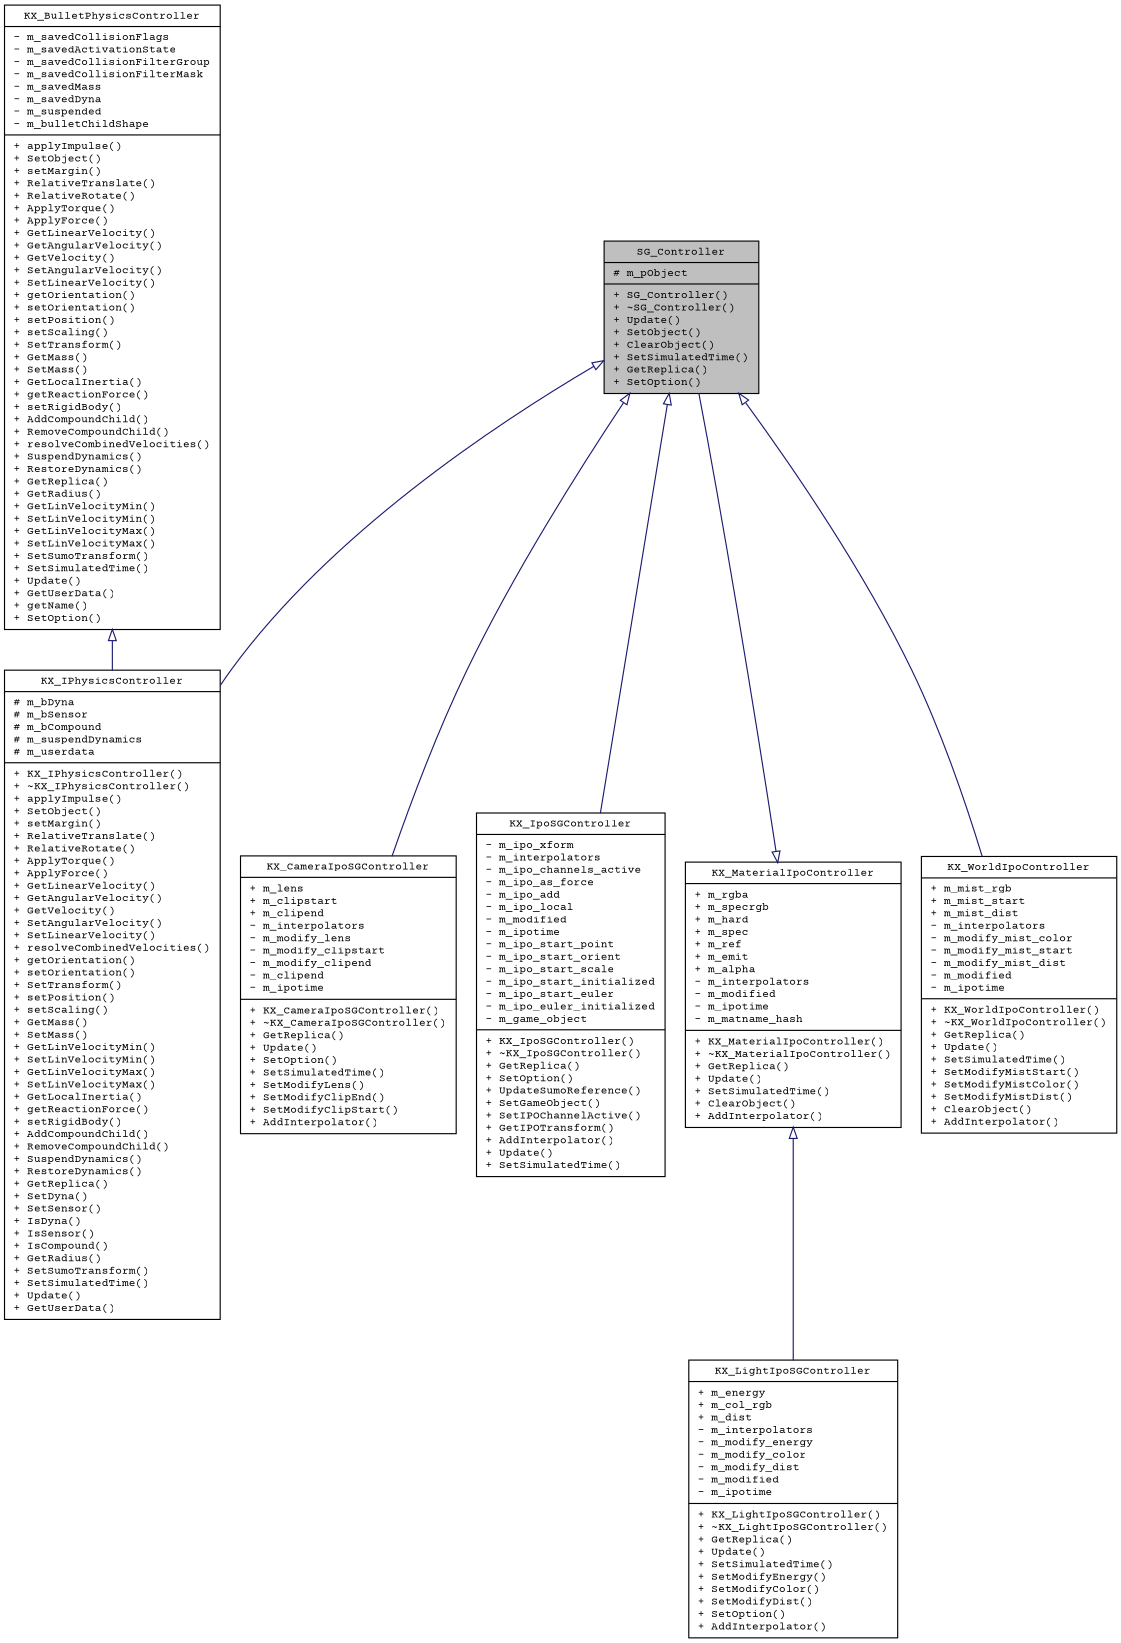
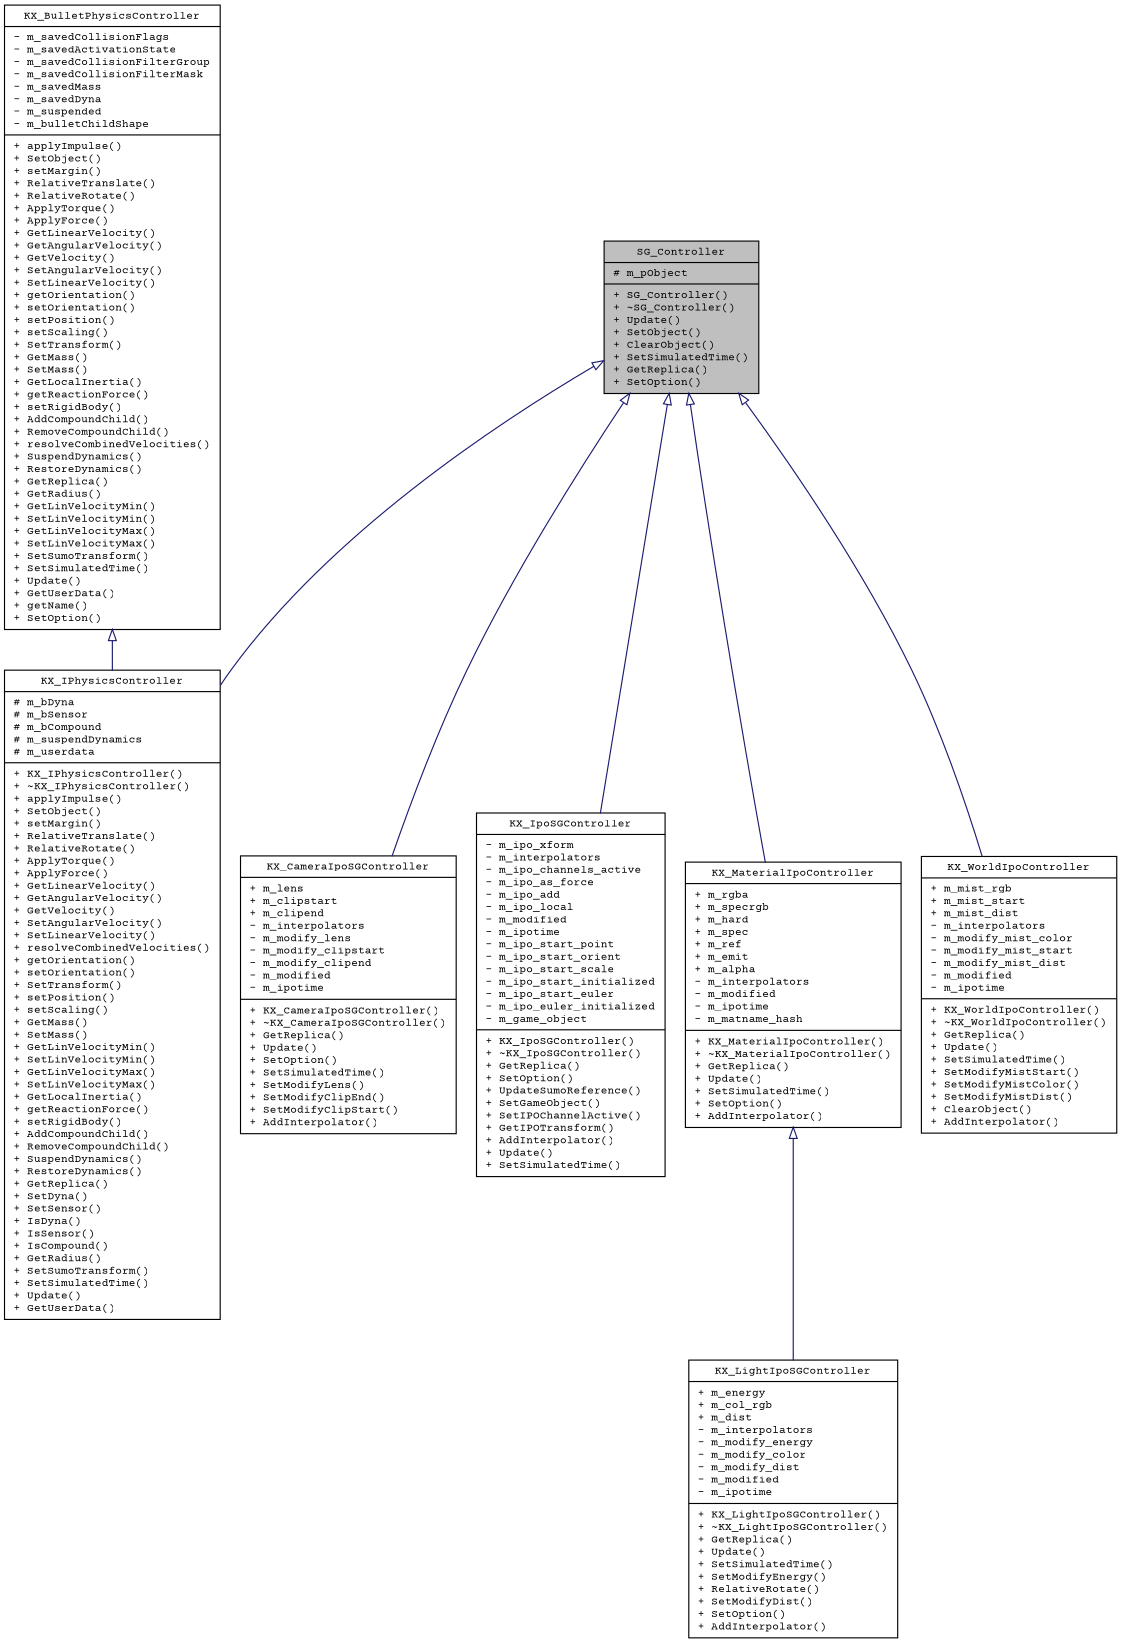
  digraph {
    fontname="Courier Prime"
    node [color=black fillcolor=white fontname="Courier Prime" fontsize=10 shape=record style=filled]
    edge [arrowtail=empty color=midnightblue dir=back fontname="Courier Prime" fontsize=10 labelfontname=Helvetica labelfontsize=10 style=solid]
    n1 [fillcolor=grey75 fontcolor=black height=0.2 label="{SG_Controller\n|# m_pObject\l|+ SG_Controller()\l+ ~SG_Controller()\l+ Update()\l+ SetObject()\l+ ClearObject()\l+ SetSimulatedTime()\l+ GetReplica()\l+ SetOption()\l}" width=0.4]
-   n2 [height=0.2 label="{KX_CameraIpoSGController\n|+ m_lens\l+ m_clipstart\l+ m_clipend\l- m_interpolators\l- m_modify_lens\l- m_modify_clipstart\l- m_modify_clipend\l- m_clipend\l- m_ipotime\l|+ KX_CameraIpoSGController()\l+ ~KX_CameraIpoSGController()\l+ GetReplica()\l+ Update()\l+ SetOption()\l+ SetSimulatedTime()\l+ SetModifyLens()\l+ SetModifyClipEnd()\l+ SetModifyClipStart()\l+ AddInterpolator()\l}" width=0.4]
+   n2 [height=0.2 label="{KX_CameraIpoSGController\n|+ m_lens\l+ m_clipstart\l+ m_clipend\l- m_interpolators\l- m_modify_lens\l- m_modify_clipstart\l- m_modify_clipend\l- m_modified\l- m_ipotime\l|+ KX_CameraIpoSGController()\l+ ~KX_CameraIpoSGController()\l+ GetReplica()\l+ Update()\l+ SetOption()\l+ SetSimulatedTime()\l+ SetModifyLens()\l+ SetModifyClipEnd()\l+ SetModifyClipStart()\l+ AddInterpolator()\l}" width=0.4]
    n3 [height=0.2 label="{KX_IPhysicsController\n|# m_bDyna\l# m_bSensor\l# m_bCompound\l# m_suspendDynamics\l# m_userdata\l|+ KX_IPhysicsController()\l+ ~KX_IPhysicsController()\l+ applyImpulse()\l+ SetObject()\l+ setMargin()\l+ RelativeTranslate()\l+ RelativeRotate()\l+ ApplyTorque()\l+ ApplyForce()\l+ GetLinearVelocity()\l+ GetAngularVelocity()\l+ GetVelocity()\l+ SetAngularVelocity()\l+ SetLinearVelocity()\l+ resolveCombinedVelocities()\l+ getOrientation()\l+ setOrientation()\l+ SetTransform()\l+ setPosition()\l+ setScaling()\l+ GetMass()\l+ SetMass()\l+ GetLinVelocityMin()\l+ SetLinVelocityMin()\l+ GetLinVelocityMax()\l+ SetLinVelocityMax()\l+ GetLocalInertia()\l+ getReactionForce()\l+ setRigidBody()\l+ AddCompoundChild()\l+ RemoveCompoundChild()\l+ SuspendDynamics()\l+ RestoreDynamics()\l+ GetReplica()\l+ SetDyna()\l+ SetSensor()\l+ IsDyna()\l+ IsSensor()\l+ IsCompound()\l+ GetRadius()\l+ SetSumoTransform()\l+ SetSimulatedTime()\l+ Update()\l+ GetUserData()\l}" width=0.4]
    n4 [height=0.2 label="{KX_IpoSGController\n|- m_ipo_xform\l- m_interpolators\l- m_ipo_channels_active\l- m_ipo_as_force\l- m_ipo_add\l- m_ipo_local\l- m_modified\l- m_ipotime\l- m_ipo_start_point\l- m_ipo_start_orient\l- m_ipo_start_scale\l- m_ipo_start_initialized\l- m_ipo_start_euler\l- m_ipo_euler_initialized\l- m_game_object\l|+ KX_IpoSGController()\l+ ~KX_IpoSGController()\l+ GetReplica()\l+ SetOption()\l+ UpdateSumoReference()\l+ SetGameObject()\l+ SetIPOChannelActive()\l+ GetIPOTransform()\l+ AddInterpolator()\l+ Update()\l+ SetSimulatedTime()\l}" width=0.4]
-   n5 [height=0.2 label="{KX_MaterialIpoController\n|+ m_rgba\l+ m_specrgb\l+ m_hard\l+ m_spec\l+ m_ref\l+ m_emit\l+ m_alpha\l- m_interpolators\l- m_modified\l- m_ipotime\l- m_matname_hash\l|+ KX_MaterialIpoController()\l+ ~KX_MaterialIpoController()\l+ GetReplica()\l+ Update()\l+ SetSimulatedTime()\l+ ClearObject()\l+ AddInterpolator()\l}" width=0.4]
+   n5 [height=0.2 label="{KX_MaterialIpoController\n|+ m_rgba\l+ m_specrgb\l+ m_hard\l+ m_spec\l+ m_ref\l+ m_emit\l+ m_alpha\l- m_interpolators\l- m_modified\l- m_ipotime\l- m_matname_hash\l|+ KX_MaterialIpoController()\l+ ~KX_MaterialIpoController()\l+ GetReplica()\l+ Update()\l+ SetSimulatedTime()\l+ SetOption()\l+ AddInterpolator()\l}" width=0.4]
    n6 [height=0.2 label="{KX_WorldIpoController\n|+ m_mist_rgb\l+ m_mist_start\l+ m_mist_dist\l- m_interpolators\l- m_modify_mist_color\l- m_modify_mist_start\l- m_modify_mist_dist\l- m_modified\l- m_ipotime\l|+ KX_WorldIpoController()\l+ ~KX_WorldIpoController()\l+ GetReplica()\l+ Update()\l+ SetSimulatedTime()\l+ SetModifyMistStart()\l+ SetModifyMistColor()\l+ SetModifyMistDist()\l+ ClearObject()\l+ AddInterpolator()\l}" width=0.4]
-   n7 [height=0.2 label="{KX_LightIpoSGController\n|+ m_energy\l+ m_col_rgb\l+ m_dist\l- m_interpolators\l- m_modify_energy\l- m_modify_color\l- m_modify_dist\l- m_modified\l- m_ipotime\l|+ KX_LightIpoSGController()\l+ ~KX_LightIpoSGController()\l+ GetReplica()\l+ Update()\l+ SetSimulatedTime()\l+ SetModifyEnergy()\l+ SetModifyColor()\l+ SetModifyDist()\l+ SetOption()\l+ AddInterpolator()\l}" width=0.4]
+   n7 [height=0.2 label="{KX_LightIpoSGController\n|+ m_energy\l+ m_col_rgb\l+ m_dist\l- m_interpolators\l- m_modify_energy\l- m_modify_color\l- m_modify_dist\l- m_modified\l- m_ipotime\l|+ KX_LightIpoSGController()\l+ ~KX_LightIpoSGController()\l+ GetReplica()\l+ Update()\l+ SetSimulatedTime()\l+ SetModifyEnergy()\l+ RelativeRotate()\l+ SetModifyDist()\l+ SetOption()\l+ AddInterpolator()\l}" width=0.4]
    n8 [height=0.2 label="{KX_BulletPhysicsController\n|- m_savedCollisionFlags\l- m_savedActivationState\l- m_savedCollisionFilterGroup\l- m_savedCollisionFilterMask\l- m_savedMass\l- m_savedDyna\l- m_suspended\l- m_bulletChildShape\l|+ applyImpulse()\l+ SetObject()\l+ setMargin()\l+ RelativeTranslate()\l+ RelativeRotate()\l+ ApplyTorque()\l+ ApplyForce()\l+ GetLinearVelocity()\l+ GetAngularVelocity()\l+ GetVelocity()\l+ SetAngularVelocity()\l+ SetLinearVelocity()\l+ getOrientation()\l+ setOrientation()\l+ setPosition()\l+ setScaling()\l+ SetTransform()\l+ GetMass()\l+ SetMass()\l+ GetLocalInertia()\l+ getReactionForce()\l+ setRigidBody()\l+ AddCompoundChild()\l+ RemoveCompoundChild()\l+ resolveCombinedVelocities()\l+ SuspendDynamics()\l+ RestoreDynamics()\l+ GetReplica()\l+ GetRadius()\l+ GetLinVelocityMin()\l+ SetLinVelocityMin()\l+ GetLinVelocityMax()\l+ SetLinVelocityMax()\l+ SetSumoTransform()\l+ SetSimulatedTime()\l+ Update()\l+ GetUserData()\l+ getName()\l+ SetOption()\l}" width=0.4]
    n1 -> n2
    n1 -> n3
    n1 -> n4
-   n5 -> n1
+   n1 -> n5
    n1 -> n6
    n5 -> n7
    n8 -> n3
  }
